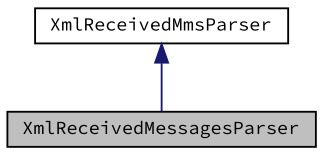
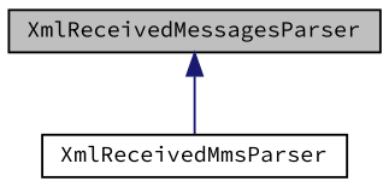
  digraph {
    fontname="Source Code Pro"
    node [color=black fontname="Source Code Pro" fontsize=10 shape=record]
    n1 [fillcolor=grey75 fontcolor=black height=0.2 label=XmlReceivedMessagesParser style=filled width=0.4]
    n2 [height=0.2 label=XmlReceivedMmsParser width=0.4]
-   n2 -> n1 [color=midnightblue dir=back fontname="Source Code Pro" fontsize=10 labelfontname="FreeSans.ttf" labelfontsize=10 style=solid]
+   n1 -> n2 [color=midnightblue dir=back fontname="Source Code Pro" fontsize=10 labelfontname="FreeSans.ttf" labelfontsize=10 style=solid]
  }
